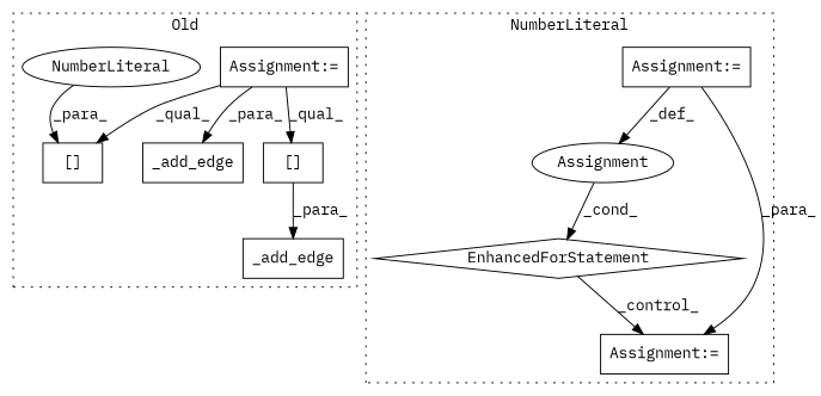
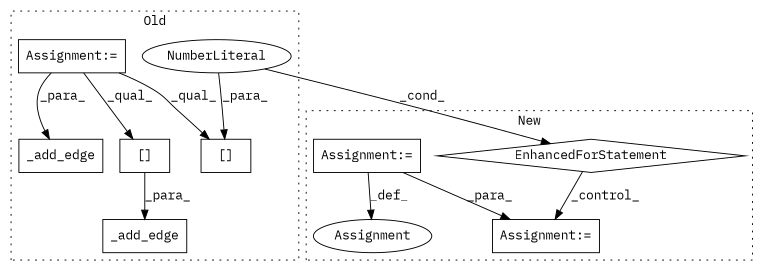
  digraph {
    fontname="IBM Plex Mono"
    node [a=7 fontname="IBM Plex Mono" l=1 s="14057,14152" shape=box]
    edge [fontname="IBM Plex Mono"]
    n1 [a=32 l="10,1" label=_add_edge s="14007,14060"]
    n2 [a=2 l="9,1" label="[]" s="14043,14059"]
    n3 [label="Assignment:=" s=13717]
    n4 [a=2 l="9,1" label="[]" s="14246,14256"]
    n5 [a=34 label=NumberLiteral s=14255 shape=ellipse]
    n6 [a=32 l="10,1" label=_add_edge s="14078,14178"]
    n7 [a=70 l="53,2" label=EnhancedForStatement shape=diamond]
    n8 [a=42 l=5 label=Assignment s=14114 shape=ellipse]
    n9 [label="Assignment:=" s=14176]
    n10 [l="53,2" label="Assignment:="]
    subgraph cluster_1 {
      label=Old
      style=dotted
      n1
      n2
      n3
      n4
      n5
      n6
    }
    subgraph cluster_2 {
-     label=NumberLiteral
+     label=New
      style=dotted
      n7
      n8
      n9
      n10
    }
    n2 -> n1 [label=_para_]
    n3 -> n2 [label=_qual_]
    n3 -> n4 [label=_qual_]
    n3 -> n6 [label=_para_]
    n5 -> n4 [label=_para_]
    n7 -> n9 [label=_control_]
-   n8 -> n7 [label=_cond_]
+   n5 -> n7 [label=_cond_]
    n10 -> n8 [label=_def_]
    n10 -> n9 [label=_para_]
  }
